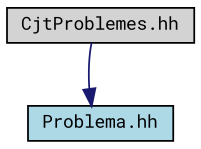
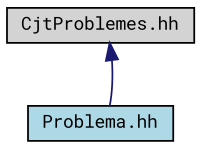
  digraph {
    fontname="Roboto Mono"
    node [color=black fontname="Roboto Mono" fontsize=10 shape=record style=filled]
    n1 [fillcolor=lightgrey fontcolor=black height=0.2 label="CjtProblemes.hh" width=0.4]
    n2 [fillcolor=lightblue height=0.2 label="Problema.hh" width=0.4]
-   n1 -> n2 [color=midnightblue fontname="Roboto Mono" fontsize=10 labelfontname=FreeSans labelfontsize=10 style=solid]
+   n2 -> n1 [color=midnightblue fontname="Roboto Mono" fontsize=10 labelfontname=FreeSans labelfontsize=10 style=solid]
  }
